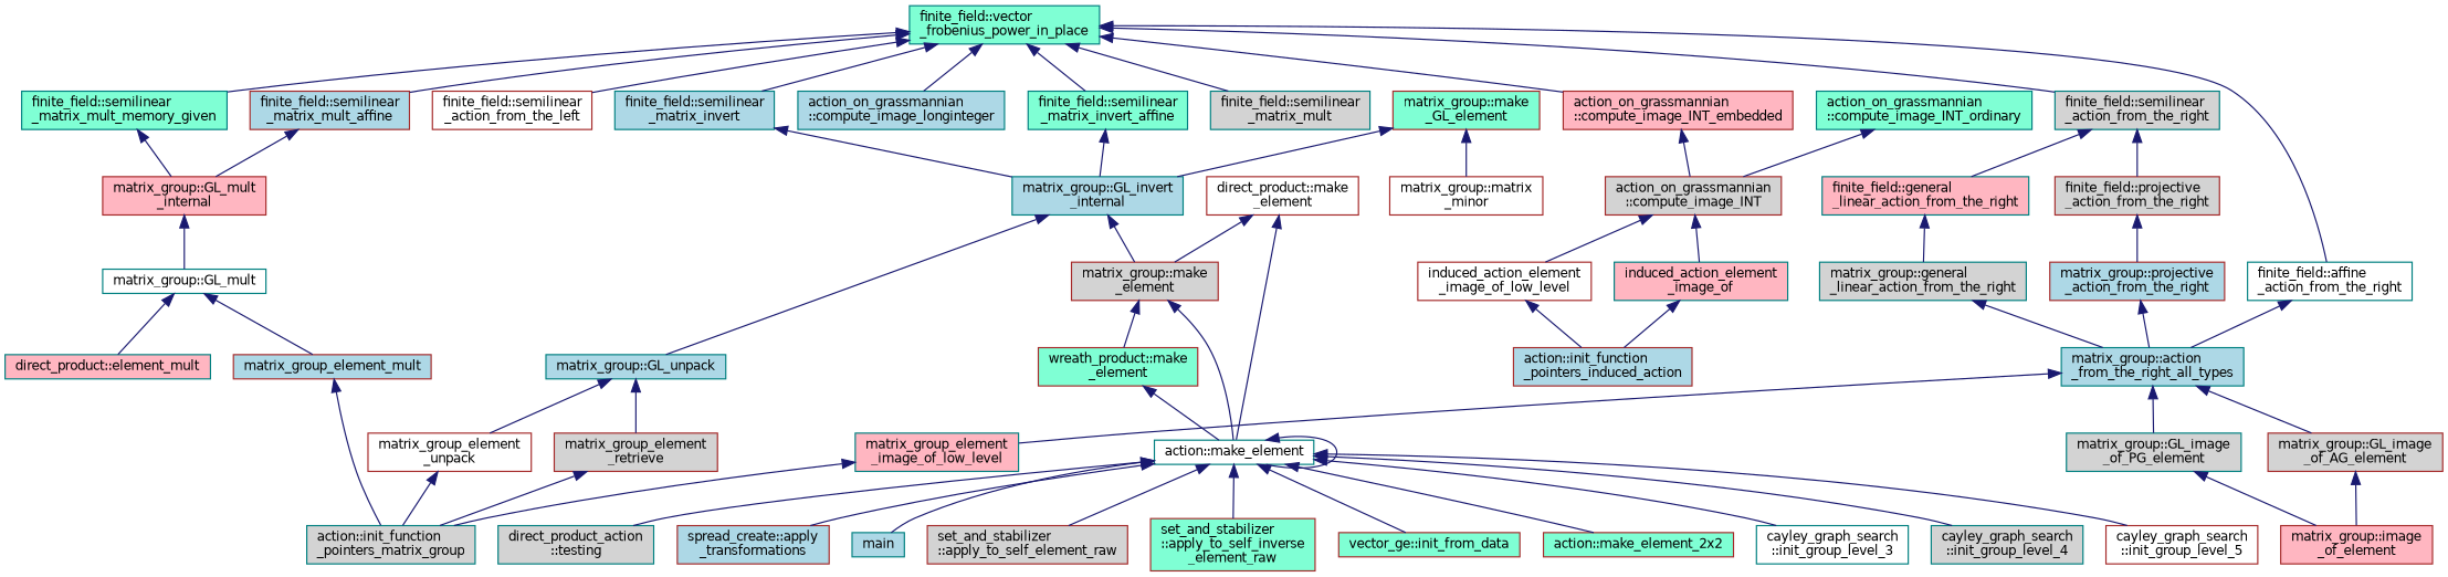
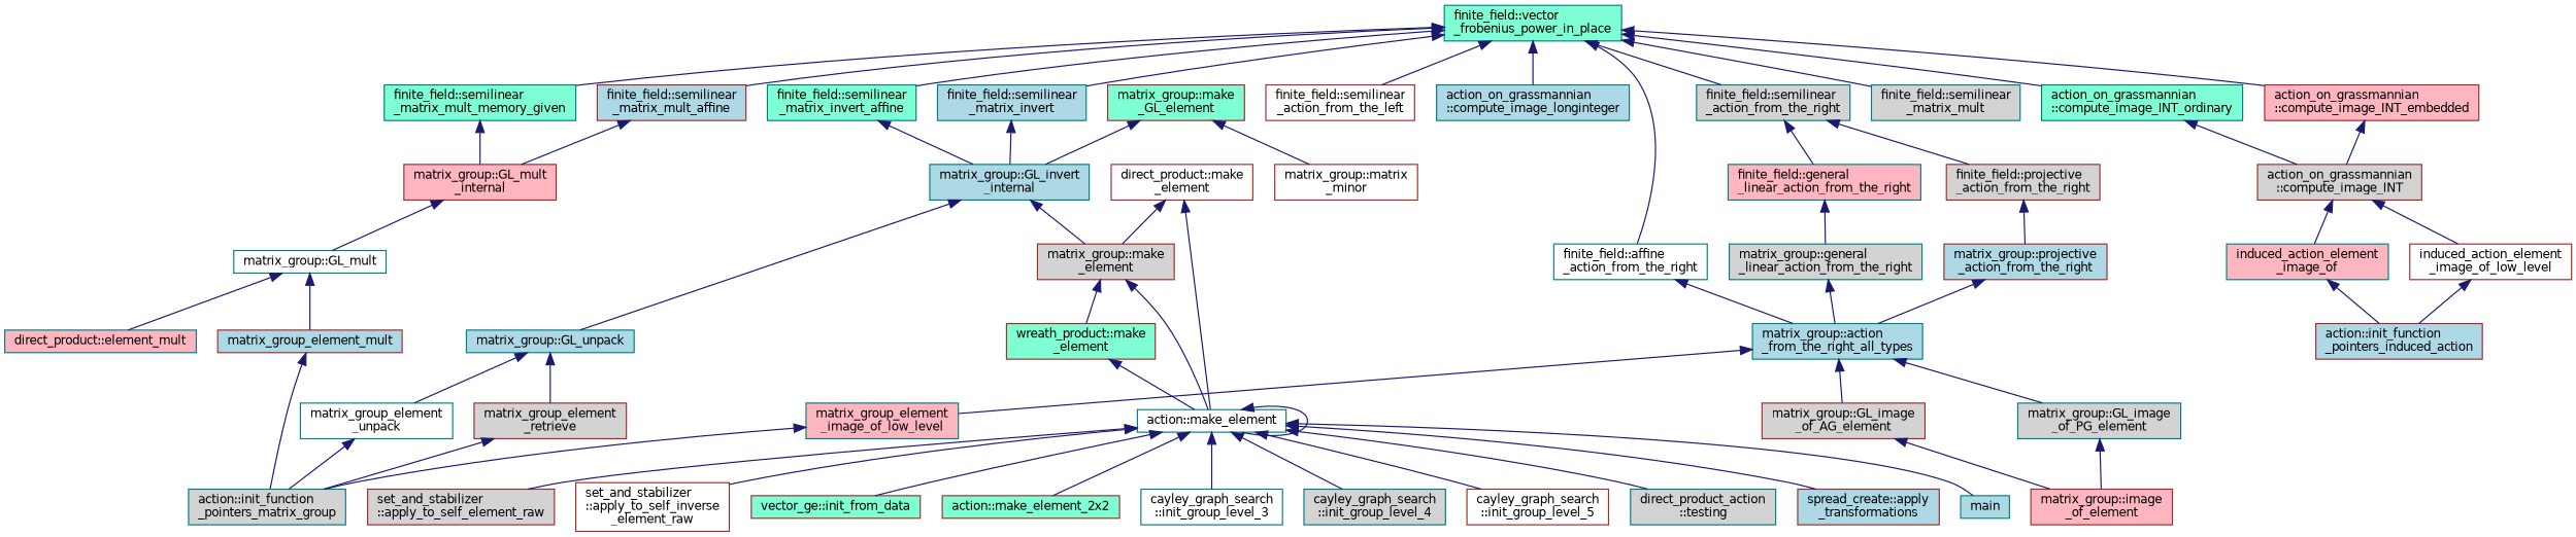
  digraph {
    rankdir=TB
    node [color=teal fillcolor=lightgrey fontname=Helvetica fontsize=10 shape=record style=filled]
    edge [color=midnightblue dir=back fontname=Helvetica fontsize=10 labelfontname=Helvetica labelfontsize=10 style=solid]
    n1 [fillcolor=aquamarine fontcolor=black height=0.2 label="finite_field::vector\l_frobenius_power_in_place" width=0.4]
    n2 [height=0.2 label="finite_field::semilinear\l_matrix_mult" width=0.4]
    n3 [fillcolor=aquamarine height=0.2 label="finite_field::semilinear\l_matrix_mult_memory_given" width=0.4]
    n4 [color=brown fillcolor=lightblue height=0.2 label="finite_field::semilinear\l_matrix_mult_affine" width=0.4]
    n5 [fillcolor=lightblue height=0.2 label="finite_field::semilinear\l_matrix_invert" width=0.4]
    n6 [fillcolor=aquamarine height=0.2 label="finite_field::semilinear\l_matrix_invert_affine" width=0.4]
    n7 [height=0.2 label="finite_field::semilinear\l_action_from_the_right" width=0.4]
    n8 [color=brown fillcolor=white height=0.2 label="finite_field::semilinear\l_action_from_the_left" width=0.4]
    n9 [fillcolor=white height=0.2 label="finite_field::affine\l_action_from_the_right" width=0.4]
    n10 [fillcolor=lightblue height=0.2 label="action_on_grassmannian\l::compute_image_longinteger" width=0.4]
    n11 [fillcolor=aquamarine height=0.2 label="action_on_grassmannian\l::compute_image_INT_ordinary" width=0.4]
    n12 [color=brown fillcolor=lightpink height=0.2 label="action_on_grassmannian\l::compute_image_INT_embedded" width=0.4]
    n13 [color=brown fillcolor=lightpink height=0.2 label="matrix_group::GL_mult\l_internal" width=0.4]
    n14 [fillcolor=lightblue height=0.2 label="matrix_group::GL_invert\l_internal" width=0.4]
    n15 [color=brown height=0.2 label="finite_field::projective\l_action_from_the_right" width=0.4]
    n16 [fillcolor=lightpink height=0.2 label="finite_field::general\l_linear_action_from_the_right" width=0.4]
    n17 [fillcolor=lightblue height=0.2 label="matrix_group::action\l_from_the_right_all_types" width=0.4]
    n18 [color=brown height=0.2 label="action_on_grassmannian\l::compute_image_INT" width=0.4]
    n19 [fillcolor=white height=0.2 label="matrix_group::GL_mult" width=0.4]
    n20 [fillcolor=lightpink height=0.2 label="direct_product::element_mult" width=0.4]
    n21 [color=brown fillcolor=lightblue height=0.2 label=matrix_group_element_mult width=0.4]
    n22 [height=0.2 label="action::init_function\l_pointers_matrix_group" width=0.4]
    n23 [fillcolor=lightblue height=0.2 label="matrix_group::GL_unpack" width=0.4]
    n24 [color=brown height=0.2 label="matrix_group::make\l_element" width=0.4]
-   n25 [color=brown fillcolor=white height=0.2 label="matrix_group_element\l_unpack" width=0.4]
+   n25 [fillcolor=white height=0.2 label="matrix_group_element\l_unpack" width=0.4]
    n26 [color=brown height=0.2 label="matrix_group_element\l_retrieve" width=0.4]
    n27 [fillcolor=white height=0.2 label="action::make_element" width=0.4]
    n28 [color=brown fillcolor=aquamarine height=0.2 label="wreath_product::make\l_element" width=0.4]
    n29 [color=brown fillcolor=aquamarine height=0.2 label="matrix_group::make\l_GL_element" width=0.4]
    n30 [color=brown fillcolor=white height=0.2 label="matrix_group::matrix\l_minor" width=0.4]
    n31 [color=brown fillcolor=white height=0.2 label="direct_product::make\l_element" width=0.4]
    n32 [fillcolor=white height=0.2 label="cayley_graph_search\l::init_group_level_3" width=0.4]
    n33 [height=0.2 label="cayley_graph_search\l::init_group_level_4" width=0.4]
    n34 [color=brown fillcolor=white height=0.2 label="cayley_graph_search\l::init_group_level_5" width=0.4]
    n35 [height=0.2 label="direct_product_action\l::testing" width=0.4]
    n36 [color=brown fillcolor=lightblue height=0.2 label="spread_create::apply\l_transformations" width=0.4]
    n37 [fillcolor=lightblue height=0.2 label=main width=0.4]
    n38 [color=brown height=0.2 label="set_and_stabilizer\l::apply_to_self_element_raw" width=0.4]
-   n39 [color=brown fillcolor=aquamarine height=0.2 label="set_and_stabilizer\l::apply_to_self_inverse\l_element_raw" width=0.4]
+   n39 [color=brown fillcolor=white height=0.2 label="set_and_stabilizer\l::apply_to_self_inverse\l_element_raw" width=0.4]
    n40 [color=brown fillcolor=aquamarine height=0.2 label="vector_ge::init_from_data" width=0.4]
    n41 [color=brown fillcolor=aquamarine height=0.2 label="action::make_element_2x2" width=0.4]
    n42 [color=brown fillcolor=lightblue height=0.2 label="matrix_group::projective\l_action_from_the_right" width=0.4]
    n43 [height=0.2 label="matrix_group::general\l_linear_action_from_the_right" width=0.4]
    n44 [fillcolor=lightpink height=0.2 label="matrix_group_element\l_image_of_low_level" width=0.4]
    n45 [height=0.2 label="matrix_group::GL_image\l_of_PG_element" width=0.4]
    n46 [color=brown height=0.2 label="matrix_group::GL_image\l_of_AG_element" width=0.4]
    n47 [color=brown fillcolor=lightpink height=0.2 label="matrix_group::image\l_of_element" width=0.4]
    n48 [fillcolor=lightpink height=0.2 label="induced_action_element\l_image_of" width=0.4]
    n49 [color=brown fillcolor=white height=0.2 label="induced_action_element\l_image_of_low_level" width=0.4]
    n50 [color=brown fillcolor=lightblue height=0.2 label="action::init_function\l_pointers_induced_action" width=0.4]
    n1 -> n2
    n1 -> n3
    n1 -> n4
    n1 -> n5
    n1 -> n6
    n1 -> n7
    n1 -> n8
    n1 -> n9
    n1 -> n10
+   n1 -> n11
    n1 -> n12
    n3 -> n13
    n4 -> n13
    n5 -> n14
    n6 -> n14
    n7 -> n15
    n7 -> n16
    n9 -> n17
    n11 -> n18
    n12 -> n18
    n13 -> n19
    n14 -> n23
    n14 -> n24
    n15 -> n42
    n16 -> n43
    n17 -> n44
    n17 -> n45
    n17 -> n46
    n18 -> n48
    n18 -> n49
    n19 -> n20
    n19 -> n21
    n21 -> n22
    n23 -> n25
    n23 -> n26
    n24 -> n27
    n24 -> n28
    n25 -> n22
    n26 -> n22
    n27 -> n27
    n27 -> n32
    n27 -> n33
    n27 -> n34
    n27 -> n35
    n27 -> n36
    n27 -> n37
    n27 -> n38
    n27 -> n39
    n27 -> n40
    n27 -> n41
    n28 -> n27
    n29 -> n14
    n29 -> n30
    n31 -> n24
    n31 -> n27
    n42 -> n17
    n43 -> n17
    n44 -> n22
    n45 -> n47
    n46 -> n47
    n48 -> n50
    n49 -> n50
  }
